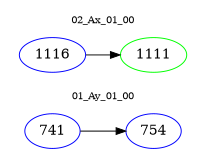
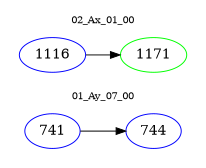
  digraph {
    rankdir=LR
    node [color=blue]
    edge [color=black]
    n1 [label=741]
-   n2 [label=754]
+   n2 [label=744]
    n3 [label=1116]
-   n4 [color=green label=1111]
+   n4 [color=green label=1171]
    subgraph cluster_1 {
      color=white
      fontsize=10
-     label="01_Ay_01_00"
+     label="01_Ay_07_00"
      n1
      n2
    }
    subgraph cluster_2 {
      color=white
      fontsize=10
      label="02_Ax_01_00"
      n3
      n4
    }
    n1 -> n2
    n3 -> n4
  }
